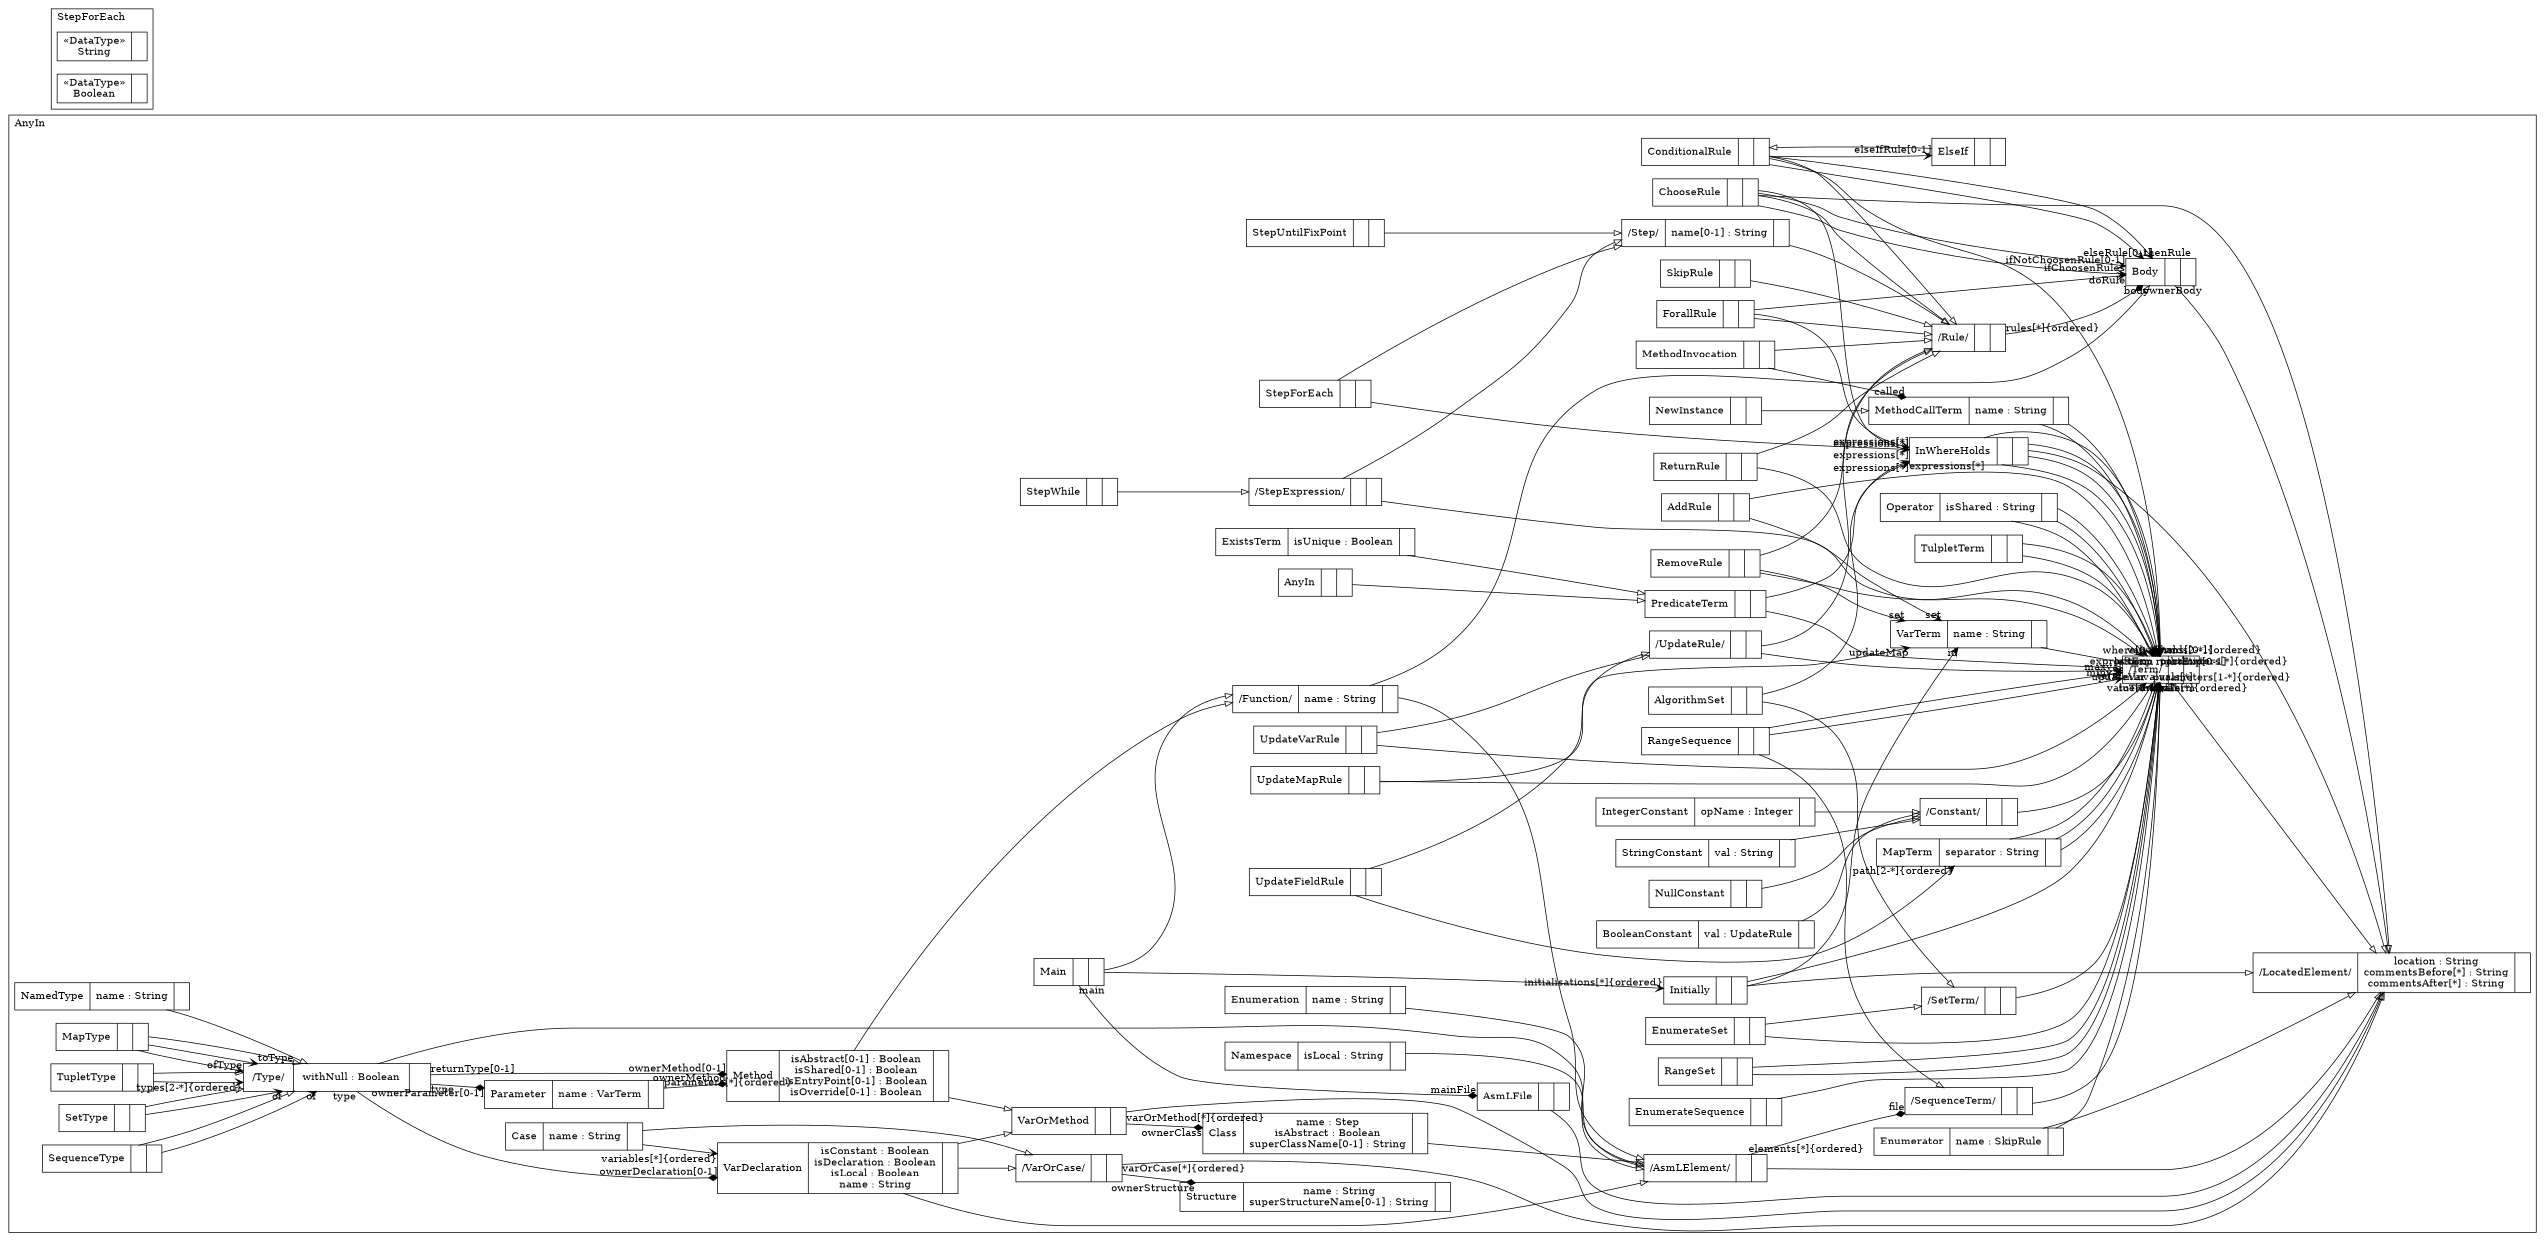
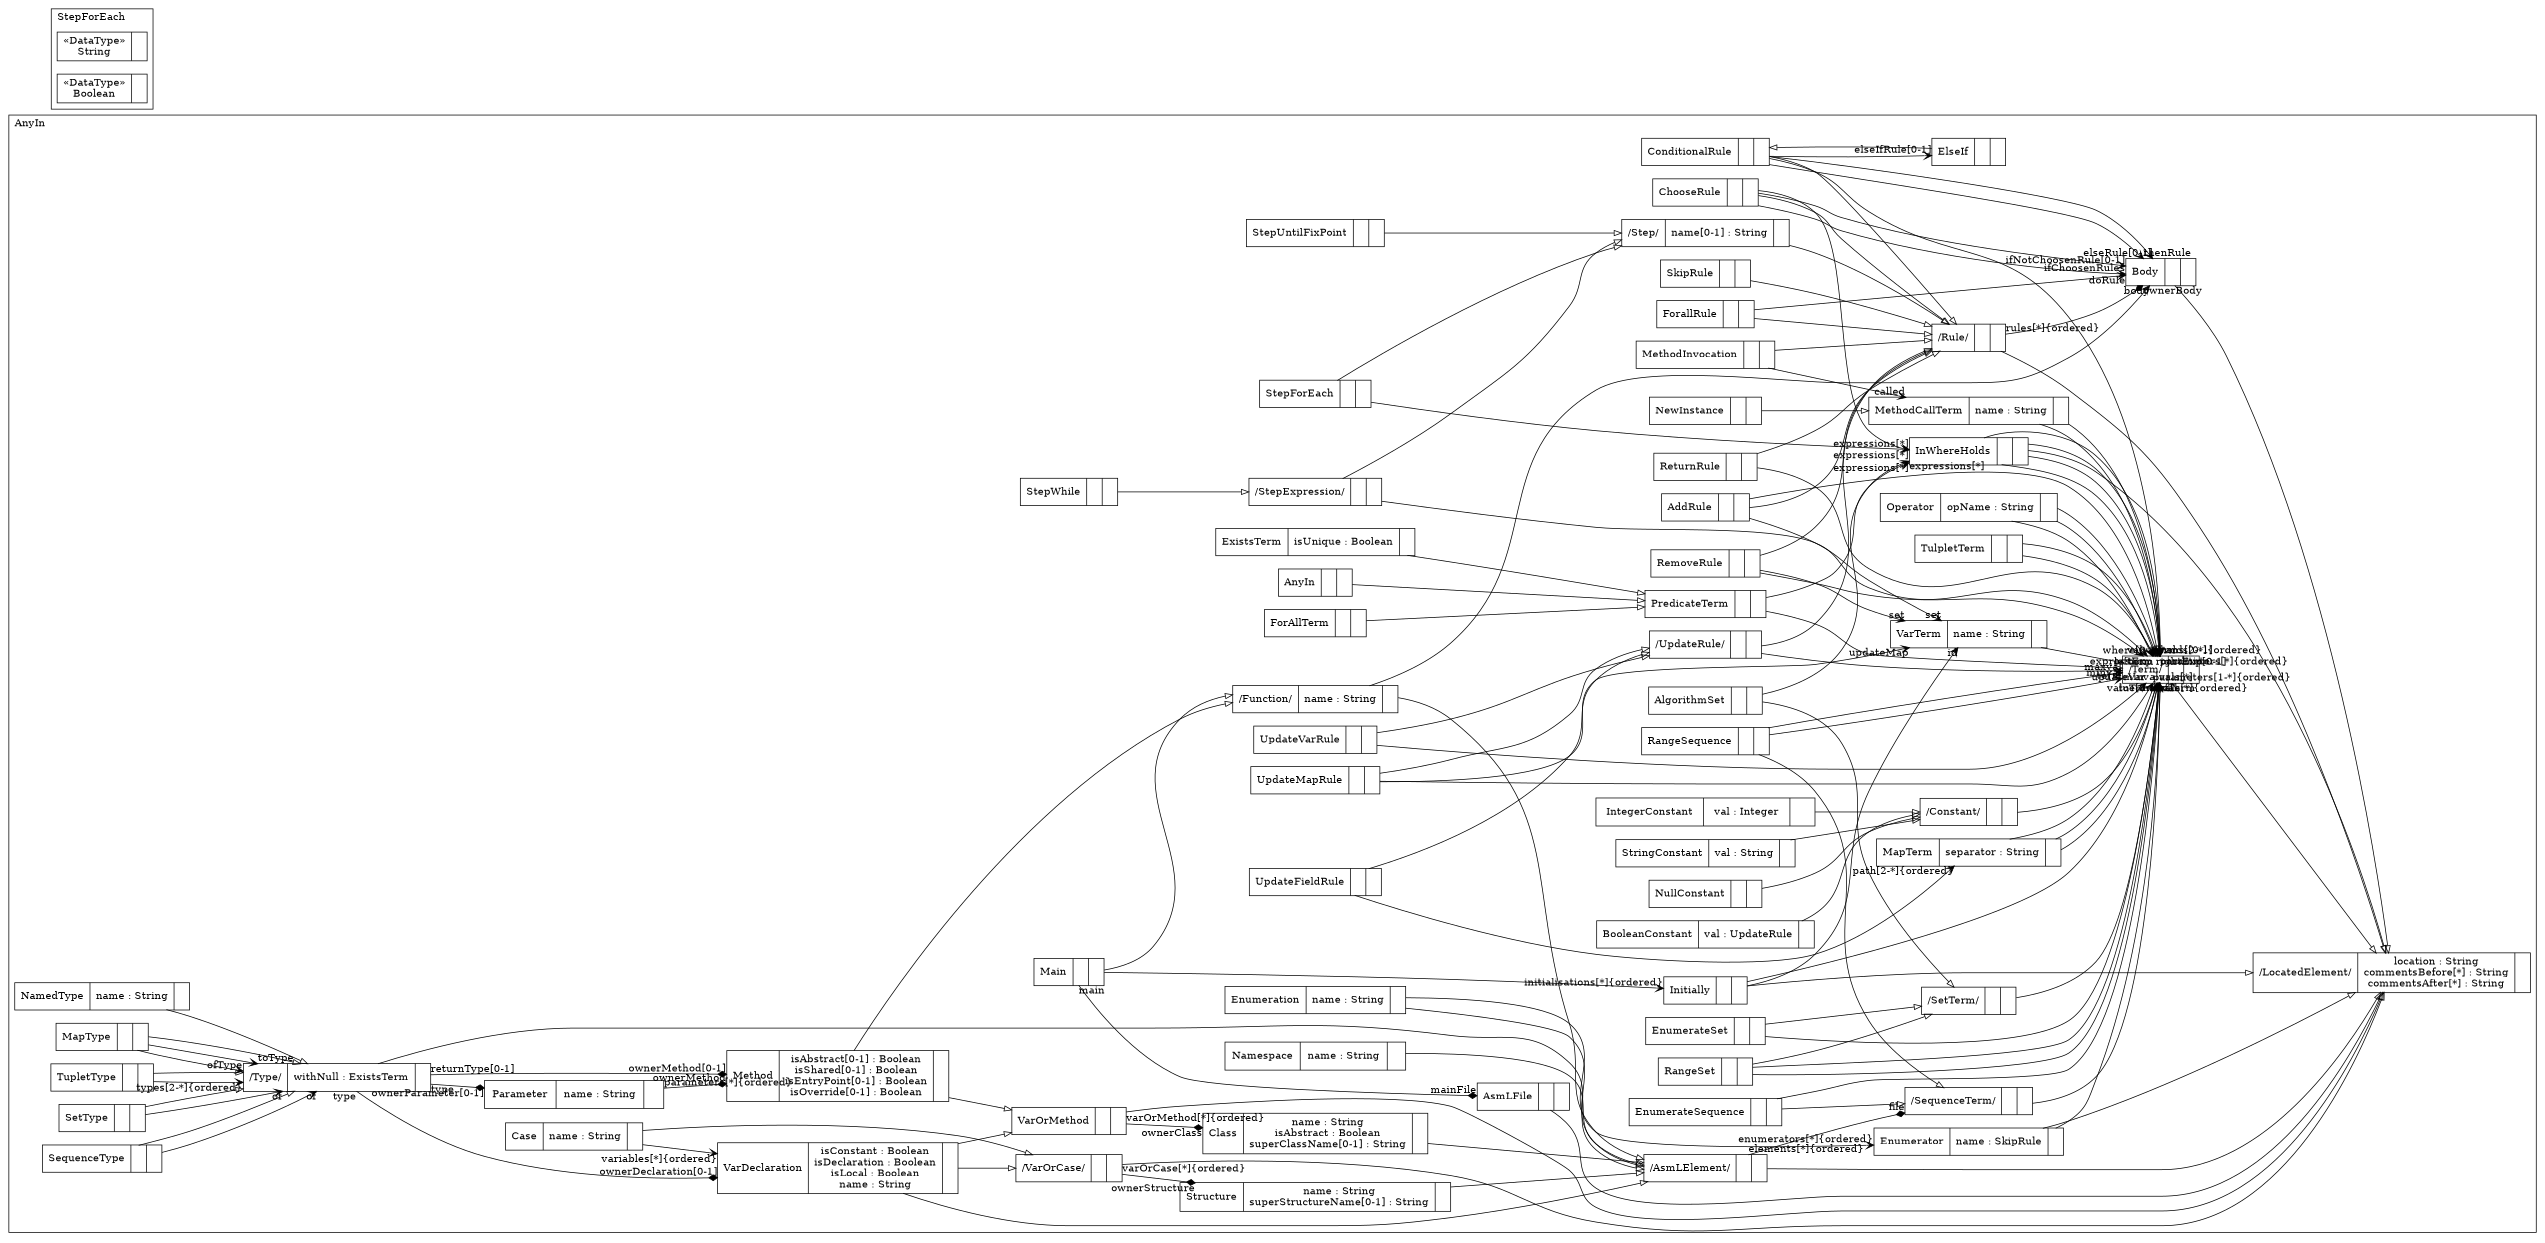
  digraph {
    compound=true
    labeljust=l
    labelloc=t
    nodeSep=0.75
    rankdir=LR
    node [shape=record]
    edge [arrowhead=onormal constraint=true group=Term minlen=2]
    n1 [label="{/LocatedElement/|location : String\ncommentsBefore[*] : String\ncommentsAfter[*] : String| }"]
    n2 [label="{Body| | }"]
    n3 [label="{InWhereHolds| | }"]
    n4 [label="{/Term/| | }"]
    n5 [label="{AsmLFile| | }"]
    n6 [label="{/AsmLElement/| | }"]
    n7 [label="{VarDeclaration|isConstant : Boolean\nisDeclaration : Boolean\nisLocal : Boolean\nname : String| }"]
    n8 [label="{/VarOrCase/| | }"]
    n9 [label="{VarOrMethod| | }"]
    n10 [label="{Structure|name : String\nsuperStructureName[0-1] : String| }"]
-   n11 [label="{Class|name : Step\nisAbstract : Boolean\nsuperClassName[0-1] : String| }"]
-   n12 [label="{Namespace|isLocal : String| }"]
+   n11 [label="{Class|name : String\nisAbstract : Boolean\nsuperClassName[0-1] : String| }"]
+   n12 [label="{Namespace|name : String| }"]
    n13 [label="{Case|name : String| }"]
    n14 [label="{Enumeration|name : String| }"]
    n15 [label="{Enumerator|name : SkipRule| }"]
    n16 [label="{/Function/|name : String| }"]
    n17 [label="{Method|isAbstract[0-1] : Boolean\nisShared[0-1] : Boolean\nisEntryPoint[0-1] : Boolean\nisOverride[0-1] : Boolean| }"]
-   n18 [label="{Parameter|name : VarTerm| }"]
+   n18 [label="{Parameter|name : String| }"]
    n19 [label="{Main| | }"]
    n20 [label="{Initially| | }"]
    n21 [label="{VarTerm|name : String| }"]
    n22 [label="{/Rule/| | }"]
    n23 [label="{SkipRule| | }"]
    n24 [label="{/Step/|name[0-1] : String| }"]
    n25 [label="{StepUntilFixPoint| | }"]
    n26 [label="{/StepExpression/| | }"]
    n27 [label="{StepWhile| | }"]
    n28 [label="{StepForEach| | }"]
    n29 [label="{MethodInvocation| | }"]
    n30 [label="{MethodCallTerm|name : String| }"]
    n31 [label="{/UpdateRule/| | }"]
    n32 [label="{UpdateVarRule| | }"]
    n33 [label="{UpdateFieldRule| | }"]
    n34 [label="{UpdateMapRule| | }"]
    n35 [label="{ChooseRule| | }"]
    n36 [label="{ForallRule| | }"]
    n37 [label="{ConditionalRule| | }"]
    n38 [label="{ElseIf| | }"]
    n39 [label="{ReturnRule| | }"]
    n40 [label="{AddRule| | }"]
    n41 [label="{RemoveRule| | }"]
-   n42 [label="{/Type/|withNull : Boolean| }"]
+   n42 [label="{/Type/|withNull : ExistsTerm| }"]
    n43 [label="{NamedType|name : String| }"]
    n44 [label="{MapType| | }"]
    n45 [label="{TupletType| | }"]
    n46 [label="{SetType| | }"]
    n47 [label="{SequenceType| | }"]
-   n48 [label="{Operator|isShared : String| }"]
+   n48 [label="{Operator|opName : String| }"]
    n49 [label="{MapTerm|separator : String| }"]
    n50 [label="{TulpletTerm| | }"]
    n51 [label="{NewInstance| | }"]
    n52 [label="{PredicateTerm| | }"]
+   n53 [label="{ForAllTerm| | }"]
    n54 [label="{ExistsTerm|isUnique : Boolean| }"]
    n55 [label="{AnyIn| | }"]
    n56 [label="{/SetTerm/| | }"]
    n57 [label="{EnumerateSet| | }"]
    n58 [label="{RangeSet| | }"]
    n59 [label="{AlgorithmSet| | }"]
    n60 [label="{/SequenceTerm/| | }"]
    n61 [label="{EnumerateSequence| | }"]
    n62 [label="{RangeSequence| | }"]
    n63 [label="{/Constant/| | }"]
    n64 [label="{BooleanConstant|val : UpdateRule| }"]
-   n65 [label="{IntegerConstant|opName : Integer| }"]
+   n65 [label="{IntegerConstant|val : Integer| }"]
    n66 [label="{StringConstant|val : String| }"]
    n67 [label="{NullConstant| | }"]
    n68 [label="{&#171;DataType&#187;\nString|}"]
    n69 [label="{&#171;DataType&#187;\nBoolean|}"]
    subgraph cluster_1 {
      color=black
      label=AnyIn
      n1
      n2
      n3
      n4
      n5
      n6
      n7
      n8
      n9
      n10
      n11
      n12
      n13
      n14
      n15
      n16
      n17
      n18
      n19
      n20
      n21
      n22
      n23
      n24
      n25
      n26
      n27
      n28
      n29
      n30
      n31
      n32
      n33
      n34
      n35
      n36
      n37
      n38
      n39
      n40
      n41
      n42
      n43
      n44
      n45
      n46
      n47
      n48
      n49
      n50
      n51
      n52
+     n53
      n54
      n55
      n56
      n57
      n58
      n59
      n60
      n61
      n62
      n63
      n64
      n65
      n66
      n67
    }
    subgraph cluster_2 {
      color=black
      label=StepForEach
      n68
      n69
    }
    n2 -> n1 [group=LocatedElement]
    n3 -> n1 [group=LocatedElement]
    n3 -> n4 [arrowhead=vee arrowtail=diamond headlabel=var]
    n3 -> n4 [arrowhead=vee arrowtail=diamond headlabel=in]
    n3 -> n4 [arrowhead=vee arrowtail=diamond headlabel="where[0-1]"]
    n3 -> n4 [arrowhead=vee arrowtail=diamond headlabel="holds[0-1]"]
    n4 -> n1 [group=LocatedElement]
    n5 -> n1 [group=LocatedElement]
    n6 -> n1 [group=LocatedElement]
    n6 -> n60 [arrowhead=diamond arrowtail=none group=AsmLFile headlabel=file taillabel="elements[*]{ordered}"]
    n7 -> n6 [group=AsmLElement]
    n7 -> n8 [group=VarOrCase]
    n7 -> n9 [group=VarOrMethod]
    n8 -> n1 [group=LocatedElement]
    n8 -> n10 [arrowhead=diamond arrowtail=none group=Structure headlabel=ownerStructure taillabel="varOrCase[*]{ordered}"]
    n9 -> n1 [group=LocatedElement]
    n9 -> n11 [arrowhead=diamond arrowtail=none group=Class headlabel=ownerClass taillabel="varOrMethod[*]{ordered}"]
+   n10 -> n6 [group=AsmLElement]
    n11 -> n6 [group=AsmLElement]
    n12 -> n6 [group=AsmLElement]
    n13 -> n7 [arrowhead=vee arrowtail=diamond group=VarDeclaration headlabel="variables[*]{ordered}"]
    n13 -> n8 [group=VarOrCase]
    n14 -> n6 [group=AsmLElement]
+   n14 -> n15 [arrowhead=vee arrowtail=diamond group=Enumerator headlabel="enumerators[*]{ordered}"]
    n15 -> n1 [group=LocatedElement]
    n15 -> n4 [arrowhead=vee arrowtail=diamond headlabel="value[0-1]"]
-   n16 -> n2 [arrowtail=diamond group=Body headlabel=body]
+   n16 -> n2 [arrowhead=vee arrowtail=diamond group=Body headlabel=body]
    n16 -> n6 [group=AsmLElement]
    n17 -> n9 [group=VarOrMethod]
    n17 -> n16 [group=Function]
    n18 -> n17 [arrowhead=diamond arrowtail=none group=Method headlabel=ownerMethod taillabel="parameters[*]{ordered}"]
    n19 -> n5 [arrowhead=diamond arrowtail=none group=AsmLFile headlabel=mainFile taillabel=main]
    n19 -> n16 [group=Function]
    n19 -> n20 [arrowhead=vee arrowtail=diamond group=Initially headlabel="initialisations[*]{ordered}"]
    n20 -> n1 [group=LocatedElement]
    n20 -> n4 [arrowhead=vee arrowtail=diamond headlabel=val]
    n20 -> n21 [arrowhead=vee arrowtail=diamond group=VarTerm headlabel=id]
    n21 -> n4
-   n35 -> n1 [group=LocatedElement]
+   n22 -> n1 [group=LocatedElement]
    n22 -> n2 [arrowhead=diamond arrowtail=none group=Body headlabel=ownerBody taillabel="rules[*]{ordered}"]
    n23 -> n22 [group=Rule]
    n24 -> n22 [group=Rule]
    n25 -> n24 [group=Step]
    n26 -> n4 [arrowhead=vee arrowtail=diamond headlabel=expression]
    n26 -> n24 [group=Step]
    n27 -> n26 [group=StepExpression]
    n28 -> n3 [arrowhead=vee arrowtail=diamond group=InWhereHolds headlabel="expressions[*]"]
    n28 -> n24 [group=Step]
    n29 -> n22 [group=Rule]
-   n29 -> n30 [arrowhead=diamond arrowtail=diamond group=MethodCallTerm headlabel=called]
+   n29 -> n30 [arrowhead=vee arrowtail=diamond group=MethodCallTerm headlabel=called]
    n30 -> n4 [arrowhead=vee arrowtail=diamond headlabel="parameters[*]{ordered}"]
    n30 -> n4
    n31 -> n4 [arrowhead=vee arrowtail=diamond headlabel=term]
    n31 -> n22 [group=Rule]
    n32 -> n4 [arrowhead=vee arrowtail=diamond headlabel=updateVar]
    n32 -> n31 [group=UpdateRule]
    n33 -> n31 [group=UpdateRule]
    n33 -> n49 [arrowhead=vee arrowtail=diamond group=VarTerm headlabel="path[2-*]{ordered}"]
    n34 -> n4 [arrowhead=vee arrowtail=diamond headlabel="parameters[1-*]{ordered}"]
    n34 -> n21 [arrowhead=vee arrowtail=diamond group=VarTerm headlabel=updateMap]
+   n34 -> n31 [group=UpdateRule]
    n35 -> n2 [arrowhead=vee arrowtail=diamond group=Body headlabel=ifChoosenRules]
    n35 -> n2 [arrowhead=vee arrowtail=diamond group=Body headlabel="ifNotChoosenRule[0-1]"]
    n35 -> n3 [arrowhead=vee arrowtail=diamond group=InWhereHolds headlabel="expressions[*]"]
    n35 -> n22 [group=Rule]
    n36 -> n2 [arrowhead=vee arrowtail=diamond group=Body headlabel=doRule]
-   n36 -> n3 [arrowhead=vee arrowtail=diamond group=InWhereHolds headlabel="expressions[*]"]
    n36 -> n22 [group=Rule]
    n37 -> n2 [arrowhead=vee arrowtail=diamond group=Body headlabel=thenRule]
    n37 -> n2 [arrowhead=vee arrowtail=diamond group=Body headlabel="elseRule[0-1]"]
    n37 -> n4 [arrowhead=vee arrowtail=diamond headlabel=condition]
    n37 -> n22 [group=Rule]
    n37 -> n38 [arrowhead=vee arrowtail=diamond group=ElseIf headlabel="elseIfRule[0-1]"]
    n38 -> n37 [group=ConditionalRule]
    n39 -> n4 [arrowhead=vee arrowtail=diamond headlabel=term]
    n39 -> n22 [group=Rule]
    n40 -> n4 [arrowhead=vee arrowtail=diamond headlabel=val]
    n40 -> n21 [arrowhead=vee arrowtail=diamond group=VarTerm headlabel=set]
+   n40 -> n22 [group=Rule]
    n41 -> n4 [arrowhead=vee arrowtail=diamond headlabel=val]
    n41 -> n21 [arrowhead=vee arrowtail=diamond group=VarTerm headlabel=set]
    n41 -> n22 [group=Rule]
    n42 -> n6 [group=AsmLElement]
    n42 -> n7 [arrowhead=diamond arrowtail=none group=VarDeclaration headlabel="ownerDeclaration[0-1]" taillabel=type]
    n42 -> n17 [arrowhead=diamond arrowtail=none group=Method headlabel="ownerMethod[0-1]" taillabel="returnType[0-1]"]
    n42 -> n18 [arrowhead=diamond arrowtail=none group=Parameter headlabel="ownerParameter[0-1]" taillabel=type]
    n43 -> n42 [group=Type]
    n44 -> n42 [arrowhead=vee arrowtail=diamond group=Type headlabel=ofType]
    n44 -> n42 [arrowhead=vee arrowtail=diamond group=Type headlabel=toType]
    n44 -> n42 [group=Type]
    n45 -> n42 [arrowhead=vee arrowtail=diamond group=Type headlabel="types[2-*]{ordered}"]
    n45 -> n42 [group=Type]
    n46 -> n42 [arrowhead=vee arrowtail=diamond group=Type headlabel=of]
    n46 -> n42 [group=Type]
    n47 -> n42 [arrowhead=vee arrowtail=diamond group=Type headlabel=of]
    n47 -> n42 [group=Type]
    n48 -> n4 [arrowhead=vee arrowtail=diamond headlabel=leftExp]
    n48 -> n4 [arrowhead=vee arrowtail=diamond headlabel="rightExp[0-1]"]
    n48 -> n4
    n49 -> n4 [arrowhead=vee arrowtail=diamond headlabel=ofTerm]
    n49 -> n4 [arrowhead=vee arrowtail=diamond headlabel=toTerm]
    n49 -> n4
    n50 -> n4 [arrowhead=vee arrowtail=diamond headlabel="terms[2-*]{ordered}"]
    n50 -> n4
    n51 -> n30 [group=MethodCallTerm]
    n52 -> n3 [arrowhead=vee arrowtail=diamond group=InWhereHolds headlabel="expressions[*]"]
    n52 -> n4
+   n53 -> n52 [group=PredicateTerm]
    n54 -> n52 [group=PredicateTerm]
    n55 -> n52 [group=PredicateTerm]
    n56 -> n4
    n57 -> n4 [arrowhead=vee arrowtail=diamond headlabel="vals[*]"]
    n57 -> n56 [group=SetTerm]
    n58 -> n4 [arrowhead=vee arrowtail=diamond headlabel=minval]
    n58 -> n4 [arrowhead=vee arrowtail=diamond headlabel=maxval]
+   n58 -> n56 [group=SetTerm]
    n59 -> n3 [arrowhead=vee arrowtail=diamond group=InWhereHolds headlabel="expressions[*]"]
    n59 -> n56 [group=SetTerm]
    n60 -> n4
    n61 -> n4 [arrowhead=vee arrowtail=diamond headlabel="vals[*]{ordered}"]
+   n61 -> n60 [group=SequenceTerm]
    n62 -> n4 [arrowhead=vee arrowtail=diamond headlabel=minval]
    n62 -> n4 [arrowhead=vee arrowtail=diamond headlabel=maxval]
    n62 -> n60 [group=SequenceTerm]
    n63 -> n4
    n64 -> n63 [group=Constant]
    n65 -> n63 [group=Constant]
    n66 -> n63 [group=Constant]
    n67 -> n63 [group=Constant]
  }
